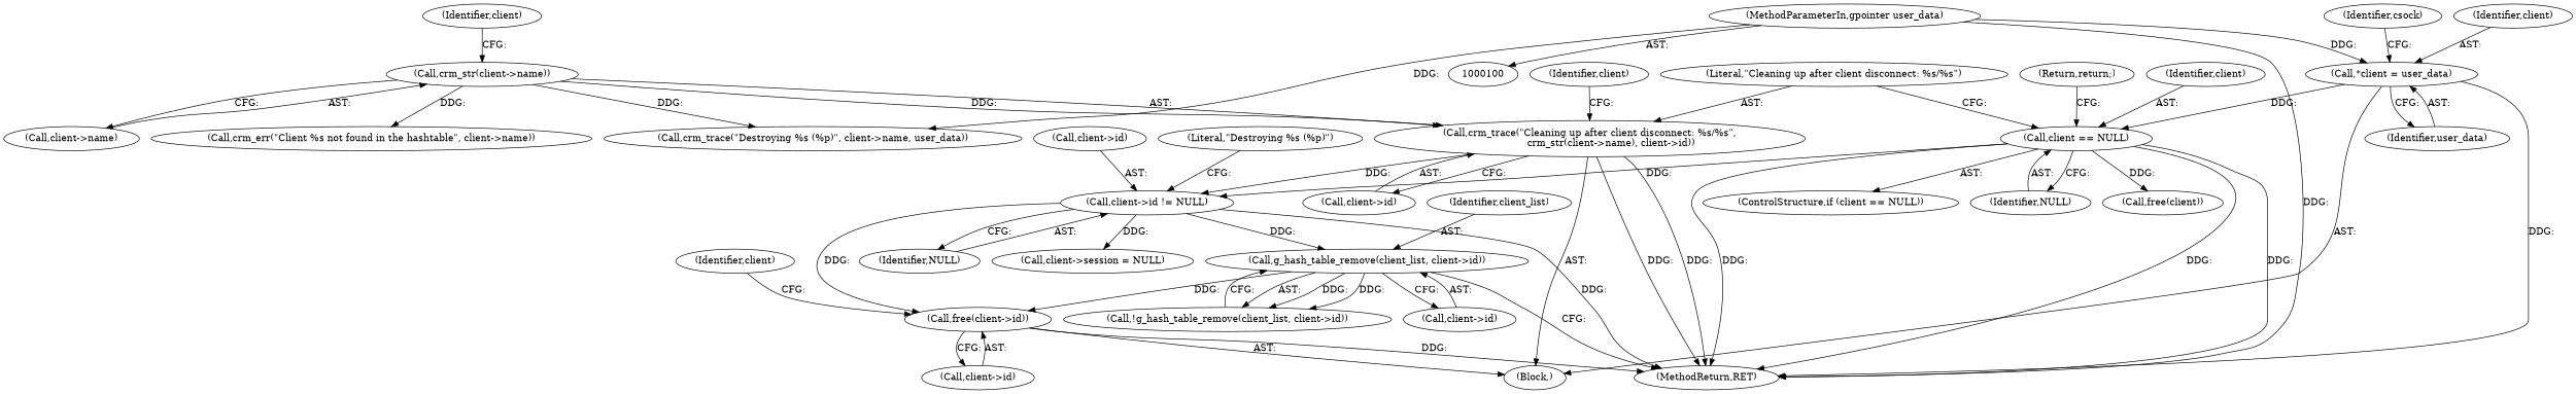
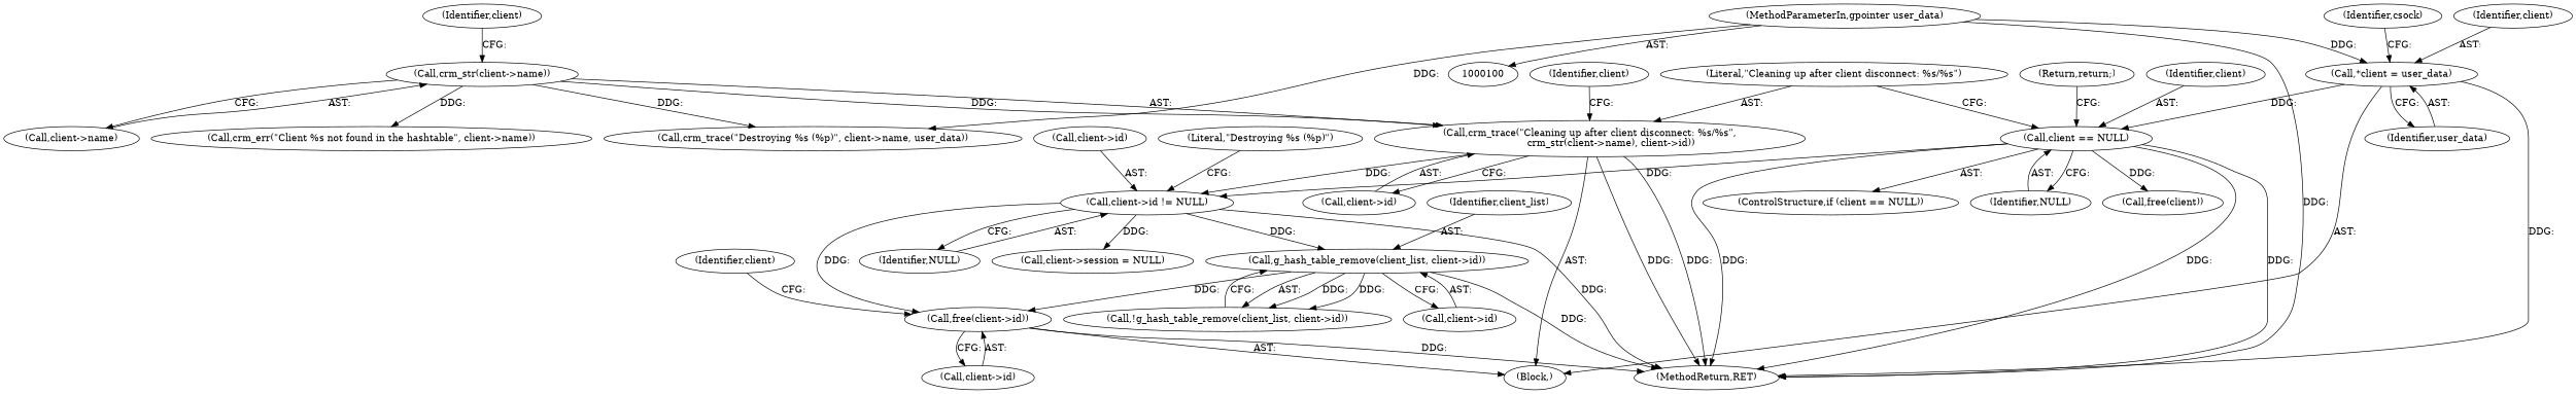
  digraph {
    n1 [label="(Call,free(client->id))"]
    n2 [label="(Block,)"]
    n3 [label="(Call,client->id)"]
    n4 [label="(MethodReturn,RET)"]
    n5 [label="(Call,client->id != NULL)"]
    n6 [label="(Call,g_hash_table_remove(client_list, client->id))"]
    n7 [label="(Identifier,NULL)"]
    n8 [label="(Call,client->session = NULL)"]
    n9 [label="(Call,client->id)"]
    n10 [label="(Call,!g_hash_table_remove(client_list, client->id))"]
    n11 [label="(Call,crm_trace(\"Cleaning up after client disconnect: %s/%s\",\n              crm_str(client->name), client->id))"]
    n12 [label="(Call,client->id)"]
    n13 [label="(Call,crm_str(client->name))"]
    n14 [label="(Call,client->name)"]
    n15 [label="(Call,crm_err(\"Client %s not found in the hashtable\", client->name))"]
    n16 [label="(Call,crm_trace(\"Destroying %s (%p)\", client->name, user_data))"]
    n17 [label="(Call,client == NULL)"]
    n18 [label="(ControlStructure,if (client == NULL))"]
    n19 [label="(Identifier,NULL)"]
    n20 [label="(Call,free(client))"]
    n21 [label="(Call,*client = user_data)"]
    n22 [label="(Identifier,user_data)"]
    n23 [label="(MethodParameterIn,gpointer user_data)"]
    1000100
    n25 [label="(Return,return;)"]
    n26 [label="(Identifier,csock)"]
    n27 [label="(Identifier,client)"]
    n28 [label="(Identifier,client_list)"]
    n29 [label="(Identifier,client)"]
    n30 [label="(Literal,\"Cleaning up after client disconnect: %s/%s\")"]
    n31 [label="(Identifier,client)"]
    n32 [label="(Identifier,client)"]
    n33 [label="(Literal,\"Destroying %s (%p)\")"]
    n34 [label="(Call,client->id)"]
    n35 [label="(Identifier,client)"]
    n1 -> n2 [label="AST: "]
    n1 -> n3 [label="CFG: "]
    n1 -> n4 [label="DDG: "]
    n3 -> n1 [label="AST: "]
    n5 -> n1 [label="DDG: "]
    n5 -> n4 [label="DDG: "]
    n5 -> n6 [label="DDG: "]
    n5 -> n7 [label="CFG: "]
    n5 -> n8 [label="DDG: "]
    n6 -> n1 [label="DDG: "]
-   n6 -> n4 [label="CFG: "]
+   n6 -> n4 [label="DDG: "]
    n6 -> n9 [label="CFG: "]
    n6 -> n10 [label="AST: "]
    n6 -> n10 [label="DDG: "]
    n6 -> n10 [label="DDG: "]
    n7 -> n5 [label="AST: "]
    n9 -> n6 [label="AST: "]
    n10 -> n6 [label="CFG: "]
    n11 -> n2 [label="AST: "]
    n11 -> n4 [label="DDG: "]
    n11 -> n4 [label="DDG: "]
    n11 -> n5 [label="DDG: "]
    n11 -> n12 [label="CFG: "]
    n12 -> n11 [label="AST: "]
    n13 -> n11 [label="AST: "]
    n13 -> n11 [label="DDG: "]
    n13 -> n14 [label="CFG: "]
    n13 -> n15 [label="DDG: "]
    n13 -> n16 [label="DDG: "]
    n14 -> n13 [label="AST: "]
    n17 -> n4 [label="DDG: "]
    n17 -> n4 [label="DDG: "]
    n17 -> n4 [label="DDG: "]
    n17 -> n5 [label="DDG: "]
    n17 -> n18 [label="AST: "]
    n17 -> n19 [label="CFG: "]
    n17 -> n20 [label="DDG: "]
    n19 -> n17 [label="AST: "]
    n21 -> n2 [label="AST: "]
    n21 -> n4 [label="DDG: "]
    n21 -> n17 [label="DDG: "]
    n21 -> n22 [label="CFG: "]
    n22 -> n21 [label="AST: "]
    n23 -> n4 [label="DDG: "]
    n23 -> n16 [label="DDG: "]
    n23 -> n21 [label="DDG: "]
    n23 -> 1000100 [label="AST: "]
    n25 -> n17 [label="CFG: "]
    n26 -> n21 [label="CFG: "]
    n27 -> n1 [label="CFG: "]
    n28 -> n6 [label="AST: "]
    n29 -> n13 [label="CFG: "]
    n30 -> n11 [label="AST: "]
    n30 -> n17 [label="CFG: "]
    n31 -> n17 [label="AST: "]
    n32 -> n11 [label="CFG: "]
    n33 -> n5 [label="CFG: "]
    n34 -> n5 [label="AST: "]
    n35 -> n21 [label="AST: "]
  }
